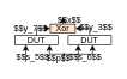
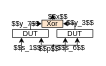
  <mxCell id="0" />
  <mxCell id="1" parent="0" />
  <mxCell id="2" value="&lt;font&gt;DUT&lt;/font&gt;" style="rounded=0;whiteSpace=wrap;html=1;" parent="1" vertex="1"><mxGeometry x="20" y="49" width="60" height="13" as="geometry" /></mxCell>
  <mxCell id="3" value="" style="endArrow=classic;html=1;rounded=0;entryX=0.25;entryY=1;entryDx=0;entryDy=0;" parent="1" target="2" edge="1"><mxGeometry width="50" height="50" relative="1" as="geometry"><mxPoint x="35" y="86" as="sourcePoint" /><mxPoint x="107" y="69" as="targetPoint" /></mxGeometry></mxCell>
  <mxCell id="4" value="" style="endArrow=classic;html=1;rounded=0;entryX=0.25;entryY=1;entryDx=0;entryDy=0;" parent="1" edge="1"><mxGeometry width="50" height="50" relative="1" as="geometry"><mxPoint x="88" y="75" as="sourcePoint" /><mxPoint x="68" y="62" as="targetPoint" /><Array as="points"><mxPoint x="68" y="75" /></Array></mxGeometry></mxCell>
  <mxCell id="5" value="" style="endArrow=classic;html=1;rounded=0;entryX=0.25;entryY=1;entryDx=0;entryDy=0;" parent="1" edge="1"><mxGeometry width="50" height="50" relative="1" as="geometry"><mxPoint x="88" y="75" as="sourcePoint" /><mxPoint x="128" y="62" as="targetPoint" /><Array as="points"><mxPoint x="128" y="75" /></Array></mxGeometry></mxCell>
  <mxCell id="6" value="" style="endArrow=classic;html=1;rounded=0;entryX=0.25;entryY=1;entryDx=0;entryDy=0;" parent="1" edge="1"><mxGeometry width="50" height="50" relative="1" as="geometry"><mxPoint x="108" y="86" as="sourcePoint" /><mxPoint x="108" y="62" as="targetPoint" /></mxGeometry></mxCell>
  <mxCell id="7" value="" style="endArrow=none;html=1;rounded=0;" parent="1" edge="1"><mxGeometry width="50" height="50" relative="1" as="geometry"><mxPoint x="88" y="86" as="sourcePoint" /><mxPoint x="88" y="75" as="targetPoint" /></mxGeometry></mxCell>
  <mxCell id="8" value="" style="ellipse;whiteSpace=wrap;html=1;fillColor=#000000;" parent="1" vertex="1"><mxGeometry x="87" y="74" width="2" height="2" as="geometry" /></mxCell>
  <mxCell id="9" value="" style="endArrow=classic;html=1;rounded=0;entryX=0;entryY=0.5;entryDx=0;entryDy=0;exitX=0.5;exitY=0;exitDx=0;exitDy=0;" parent="1" source="2" target="19" edge="1"><mxGeometry width="50" height="50" relative="1" as="geometry"><mxPoint x="67" y="69" as="sourcePoint" /><mxPoint x="80" y="29" as="targetPoint" /><Array as="points"><mxPoint x="50" y="39" /></Array></mxGeometry></mxCell>
  <mxCell id="10" value="" style="endArrow=classic;html=1;rounded=0;entryX=1;entryY=0.5;entryDx=0;entryDy=0;exitX=0.5;exitY=0;exitDx=0;exitDy=0;" parent="1" source="12" target="19" edge="1"><mxGeometry width="50" height="50" relative="1" as="geometry"><mxPoint x="117" y="39" as="sourcePoint" /><mxPoint x="94" y="29" as="targetPoint" /><Array as="points"><mxPoint x="124" y="39" /></Array></mxGeometry></mxCell>
  <mxCell id="11" value="" style="endArrow=classic;html=1;rounded=0;" parent="1" edge="1"><mxGeometry width="50" height="50" relative="1" as="geometry"><mxPoint x="86.94" y="33" as="sourcePoint" /><mxPoint x="87" y="23" as="targetPoint" /></mxGeometry></mxCell>
  <mxCell id="12" value="&lt;font&gt;DUT&lt;/font&gt;" style="rounded=0;whiteSpace=wrap;html=1;" parent="1" vertex="1"><mxGeometry x="94" y="49" width="60" height="13" as="geometry" /></mxCell>
  <mxCell id="13" value="$$s_6$$" style="text;html=1;align=center;verticalAlign=middle;whiteSpace=wrap;rounded=0;" parent="1" vertex="1"><mxGeometry x="108" y="70" width="20" height="18" as="geometry" /></mxCell>
- <mxCell id="14" value="$$s_5$$" style="text;html=1;align=center;verticalAlign=middle;whiteSpace=wrap;rounded=0;" parent="1" vertex="1"><mxGeometry x="35" y="70" width="20" height="18" as="geometry" /></mxCell>
+ <mxCell id="14" value="$$s_1$$" style="text;html=1;align=center;verticalAlign=middle;whiteSpace=wrap;rounded=0;" parent="1" vertex="1"><mxGeometry x="35" y="70" width="20" height="18" as="geometry" /></mxCell>
  <mxCell id="15" value="$$p$$" style="text;html=1;align=center;verticalAlign=middle;whiteSpace=wrap;rounded=0;" parent="1" vertex="1"><mxGeometry x="71" y="74" width="20" height="13" as="geometry" /></mxCell>
  <mxCell id="16" value="$$y_7$$" style="text;html=1;align=center;verticalAlign=middle;whiteSpace=wrap;rounded=0;" parent="1" vertex="1"><mxGeometry x="32" y="32" width="20" height="13" as="geometry" /></mxCell>
  <mxCell id="17" value="$$y_3$$" style="text;html=1;align=center;verticalAlign=middle;whiteSpace=wrap;rounded=0;" parent="1" vertex="1"><mxGeometry x="123" y="31" width="20" height="13" as="geometry" /></mxCell>
  <mxCell id="18" value="$$x$$" style="text;html=1;align=center;verticalAlign=middle;whiteSpace=wrap;rounded=0;" parent="1" vertex="1"><mxGeometry x="86" y="20" width="20" height="13" as="geometry" /></mxCell>
  <mxCell id="19" value="Xor" style="rounded=0;whiteSpace=wrap;html=1;fillColor=#ffe6cc;" parent="1" vertex="1"><mxGeometry x="69" y="33" width="35" height="12" as="geometry" /></mxCell>
